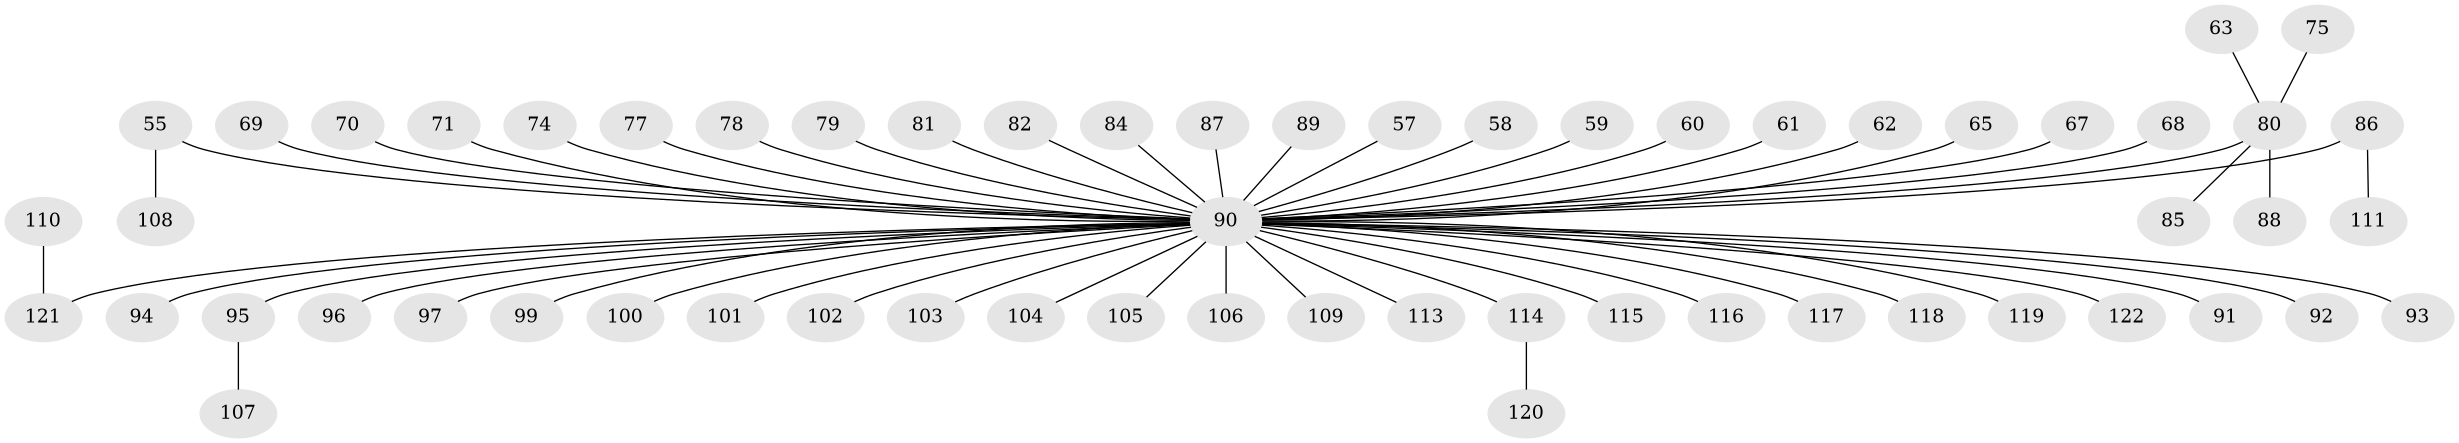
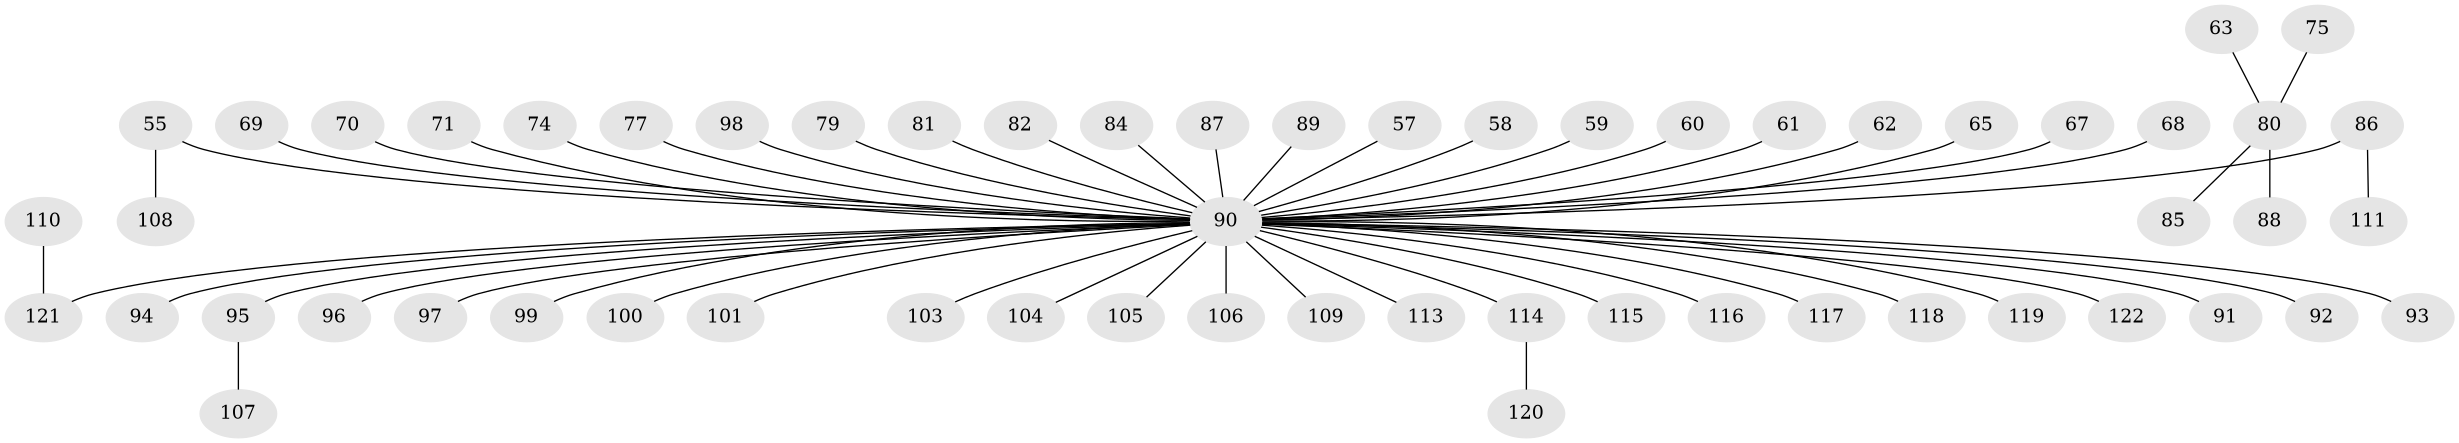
  graph {
    node [color=gray90 style=filled]
    90 [super="+72+48+56+30+47+52+64+83+49+50+51"]
    91
    92
    93
    94
    95
    96
    97
    99
    100
    101
-   102
    103
    104
    105
    106
    109
    113 [super="+8+45"]
    114
    115
    116
    117
    118
    119
    121 [super="+73"]
    122
    55
    108
    57
    58
    59
    60
    61
    62
    80 [super="+42+54"]
    85
    88
    63
    65
    67
    68
    69
    70
    71
    74
    75
    77
-   78
+   78 [label=98]
    79
    81
    82
    84
    86
    111
    87
    89
    107
    120
    110
    90 -- 91
    90 -- 92
    90 -- 93
    90 -- 94
    90 -- 95
    90 -- 96
    90 -- 97
    90 -- 99
    90 -- 100
    90 -- 101
-   90 -- 102
    90 -- 103
    90 -- 104
    90 -- 105
    90 -- 106
    90 -- 109
    90 -- 113
    90 -- 114
    90 -- 115
    90 -- 116
    90 -- 117
    90 -- 118
    90 -- 119
    90 -- 121
    90 -- 122
    95 -- 107
    114 -- 120
    55 -- 90
    55 -- 108
    57 -- 90
    58 -- 90
    59 -- 90
    60 -- 90
    61 -- 90
    62 -- 90
-   80 -- 90
    80 -- 85
    80 -- 88
    63 -- 80
    65 -- 90
    67 -- 90
    68 -- 90
    69 -- 90
    70 -- 90
    71 -- 90
    74 -- 90
    75 -- 80
    77 -- 90
    78 -- 90
    79 -- 90
    81 -- 90
    82 -- 90
    84 -- 90
    86 -- 90
    86 -- 111
    87 -- 90
    89 -- 90
    110 -- 121
  }
